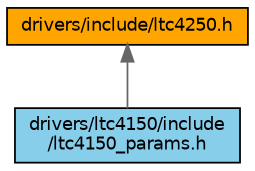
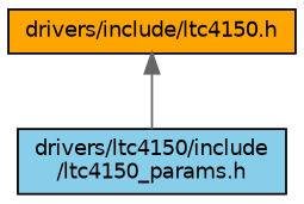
  digraph {
    node [color=black fontname=Helvetica fontsize=10 shape=record style=filled]
-   n1 [fillcolor=orange fontcolor=black height=0.2 label="drivers/include/ltc4250.h" width=0.4]
+   n1 [fillcolor=orange fontcolor=black height=0.2 label="drivers/include/ltc4150.h" width=0.4]
    n2 [fillcolor=skyblue height=0.2 label="drivers/ltc4150/include\l/ltc4150_params.h" width=0.4]
    n1 -> n2 [color=gray40 dir=back fontname=Helvetica fontsize=10 labelfontname=Helvetica labelfontsize=10 style=solid]
  }
